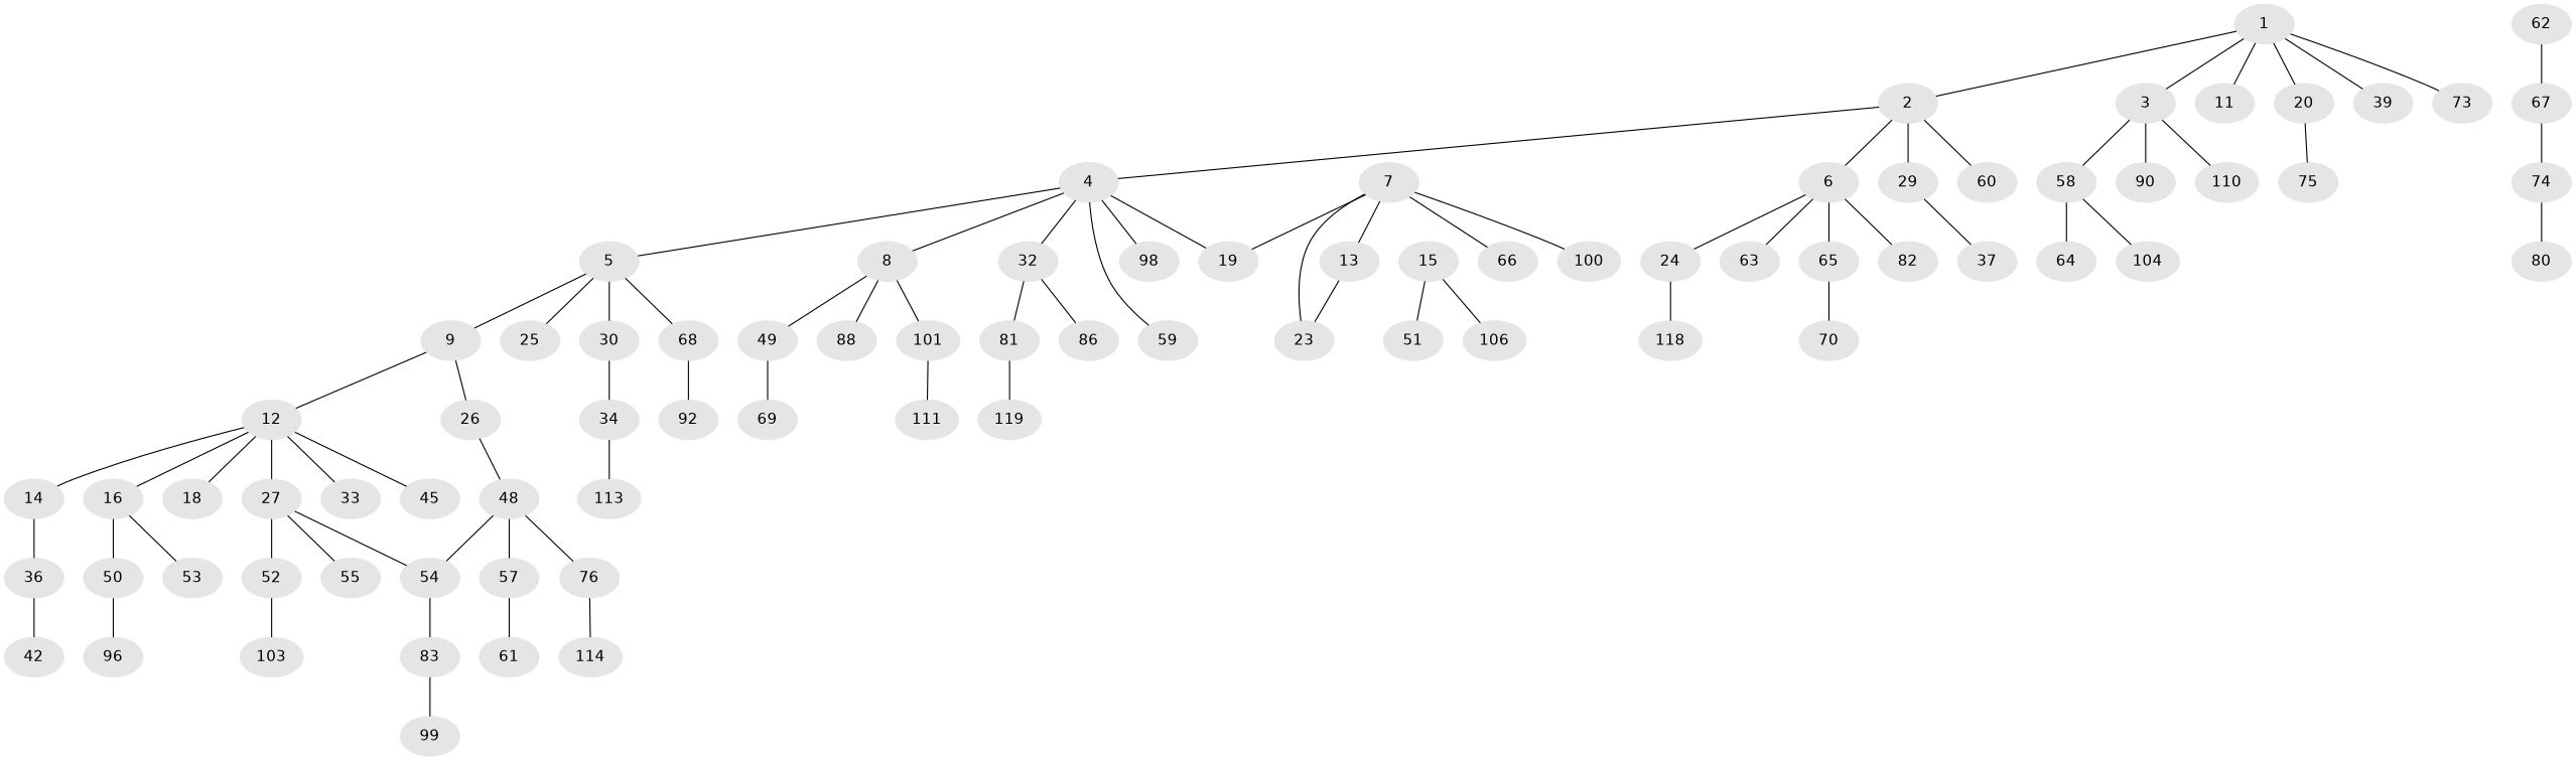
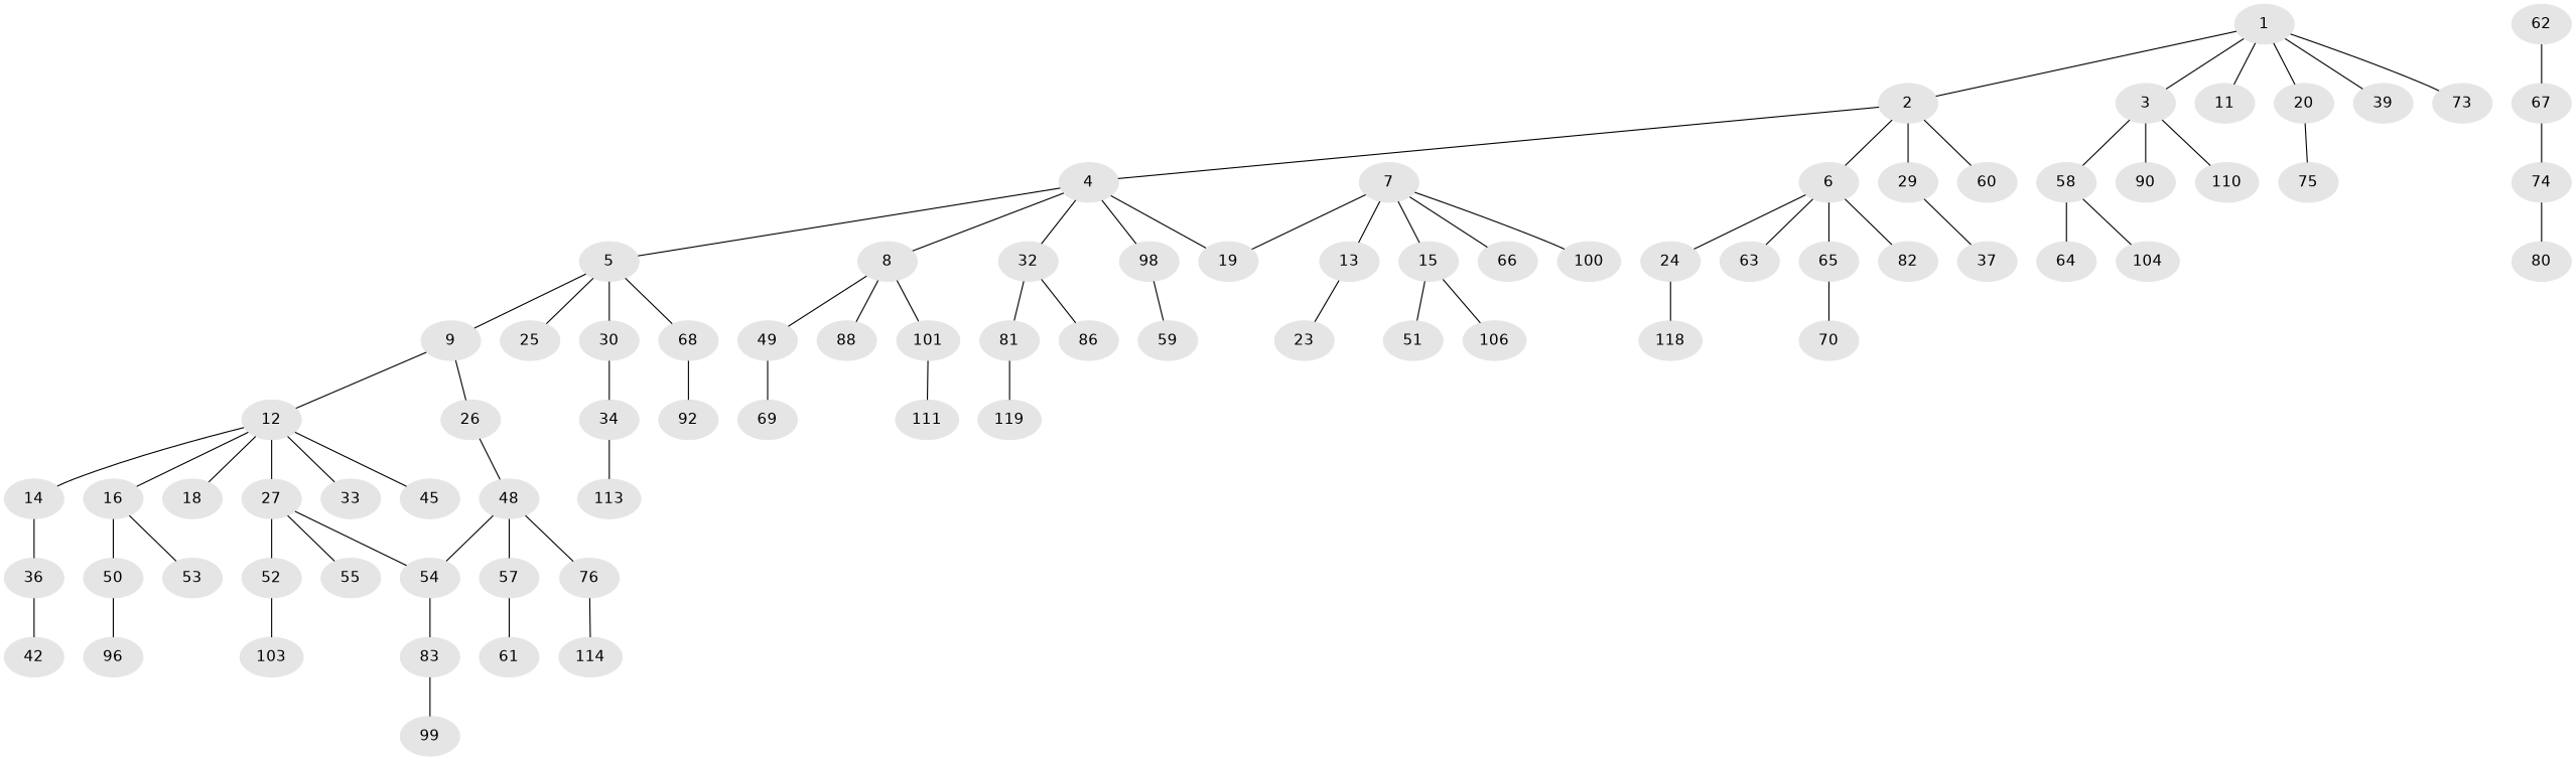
  graph {
    fontname="DejaVu Sans"
    node [color=gray90 fontname="DejaVu Sans" style=filled]
    edge [fontname="DejaVu Sans"]
    1 [super="+118"]
    2 [super="+31"]
    3 [super="+28"]
    11
    20 [super="+71"]
    39 [super="+120"]
    73
    4 [super="+21"]
    6 [super="+22"]
    29 [super="+47"]
    60
    58 [super="+93"]
    90 [super="+108"]
    110
    75
    5 [super="+17"]
    8 [super="+46"]
    32
    59
    98
    19
    24 [super="+56"]
    63
    65
    82 [super="+91"]
    37
    64 [super="+79"]
    104
    9 [super="+95"]
    25 [super="+35"]
    30 [super="+109"]
    68 [super="+107"]
    7 [super="+10"]
    13
    15
    66
    100
    49 [super="+94"]
    88
    101
    81 [super="+102"]
    86 [super="+105"]
    12 [super="+41"]
    26
    34 [super="+40"]
    92
    n47 [label=118]
    70
    23 [super="+85"]
    51 [super="+112"]
    106
    69
    111
    14 [super="+38"]
    16 [super="+117"]
    18
    27 [super="+44"]
    33
    45
    48
    36 [super="+43"]
    50 [super="+87"]
    53
    52 [super="+89"]
    55
    54 [super="+72"]
    42
    96
    57 [super="+77"]
    76 [super="+97"]
    103
    62
    67
    113
    119
    83 [super="+84"]
    61
    114
    99
    74 [super="+78"]
    80
    1 -- 2
    1 -- 3
    1 -- 11
    1 -- 20
    1 -- 39
    1 -- 73
    2 -- 4
    2 -- 6
    2 -- 29
    2 -- 60
    3 -- 58
    3 -- 90
    3 -- 110
    20 -- 75
    4 -- 5
    4 -- 8
    4 -- 32
-   4 -- 59
+   98 -- 59
    4 -- 98
    4 -- 19
    6 -- 24
    6 -- 63
    6 -- 65
    6 -- 82
    29 -- 37
    58 -- 64
    58 -- 104
    5 -- 9
    5 -- 25
    5 -- 30
    5 -- 68
    8 -- 49
    8 -- 88
    8 -- 101
    32 -- 81
    32 -- 86
    24 -- n47
    65 -- 70
    9 -- 12
    9 -- 26
    30 -- 34
    68 -- 92
    7 -- 19
    7 -- 13
-   7 -- 23
+   7 -- 15
    7 -- 66
    7 -- 100
    13 -- 23
    15 -- 51
    15 -- 106
    49 -- 69
    101 -- 111
    81 -- 119
    12 -- 14
    12 -- 16
    12 -- 18
    12 -- 27
    12 -- 33
    12 -- 45
    26 -- 48
    34 -- 113
    14 -- 36
    16 -- 50
    16 -- 53
    27 -- 52
    27 -- 55
    27 -- 54
    48 -- 54
    48 -- 57
    48 -- 76
    36 -- 42
    50 -- 96
    52 -- 103
    54 -- 83
    57 -- 61
    76 -- 114
    62 -- 67
    67 -- 74
    83 -- 99
    74 -- 80
  }
